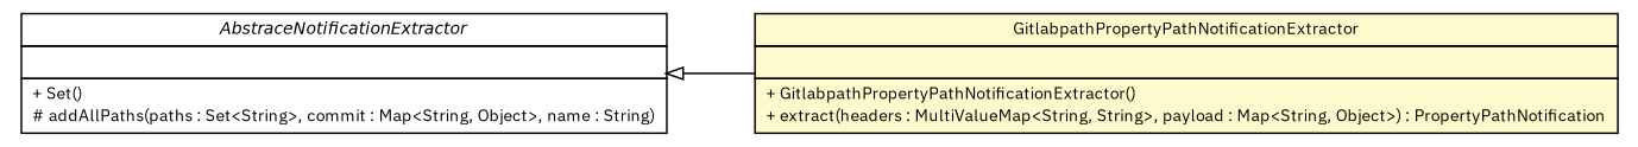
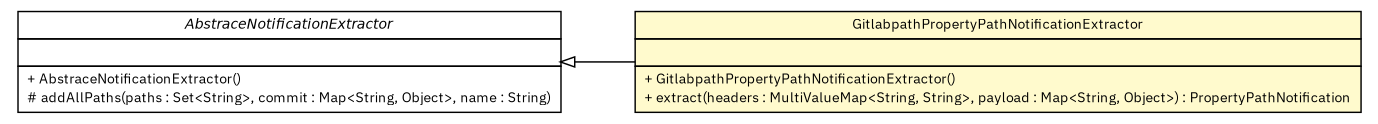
  digraph {
    nodesep=0.25
    ranksep=0.5
    rankdir=LR
    fontname="IBM Plex Sans"
    node [fontcolor=black fontname="IBM Plex Sans" fontsize=10.0 shape=plaintext]
-   n1 [label=<<table title="cn.home1.oss.environment.configserver.AbstraceNotificationExtractor" border="0" cellborder="1" cellspacing="0" cellpadding="2" port="p" href="./AbstraceNotificationExtractor.html"> 		<tr><td><table border="0" cellspacing="0" cellpadding="1"> <tr><td align="center" balign="center"><font face="Helvetica-Oblique"> AbstraceNotificationExtractor </font></td></tr> 		</table></td></tr> 		<tr><td><table border="0" cellspacing="0" cellpadding="1"> <tr><td align="left" balign="left">  </td></tr> 		</table></td></tr> 		<tr><td><table border="0" cellspacing="0" cellpadding="1"> <tr><td align="left" balign="left"> + Set() </td></tr> <tr><td align="left" balign="left"> # addAllPaths(paths : Set&lt;String&gt;, commit : Map&lt;String, Object&gt;, name : String) </td></tr> 		</table></td></tr> 		</table>>]
+   n1 [label=<<table title="cn.home1.oss.environment.configserver.AbstraceNotificationExtractor" border="0" cellborder="1" cellspacing="0" cellpadding="2" port="p" href="./AbstraceNotificationExtractor.html"> 		<tr><td><table border="0" cellspacing="0" cellpadding="1"> <tr><td align="center" balign="center"><font face="Helvetica-Oblique"> AbstraceNotificationExtractor </font></td></tr> 		</table></td></tr> 		<tr><td><table border="0" cellspacing="0" cellpadding="1"> <tr><td align="left" balign="left">  </td></tr> 		</table></td></tr> 		<tr><td><table border="0" cellspacing="0" cellpadding="1"> <tr><td align="left" balign="left"> + AbstraceNotificationExtractor() </td></tr> <tr><td align="left" balign="left"> # addAllPaths(paths : Set&lt;String&gt;, commit : Map&lt;String, Object&gt;, name : String) </td></tr> 		</table></td></tr> 		</table>>]
    n2 [label=<<table title="cn.home1.oss.environment.configserver.GitlabpathPropertyPathNotificationExtractor" border="0" cellborder="1" cellspacing="0" cellpadding="2" port="p" bgcolor="lemonChiffon" href="./GitlabpathPropertyPathNotificationExtractor.html"> 		<tr><td><table border="0" cellspacing="0" cellpadding="1"> <tr><td align="center" balign="center"> GitlabpathPropertyPathNotificationExtractor </td></tr> 		</table></td></tr> 		<tr><td><table border="0" cellspacing="0" cellpadding="1"> <tr><td align="left" balign="left">  </td></tr> 		</table></td></tr> 		<tr><td><table border="0" cellspacing="0" cellpadding="1"> <tr><td align="left" balign="left"> + GitlabpathPropertyPathNotificationExtractor() </td></tr> <tr><td align="left" balign="left"> + extract(headers : MultiValueMap&lt;String, String&gt;, payload : Map&lt;String, Object&gt;) : PropertyPathNotification </td></tr> 		</table></td></tr> 		</table>>]
    n1 -> n2 [arrowtail=empty dir=back fontname="IBM Plex Sans" fontsize=10 headport=p labelfontname=Helvetica labelfontsize=10 tailport=p]
  }
